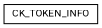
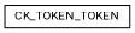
  digraph {
    rankdir=LR
    fontname=Roboto
-   n1 [color=black fillcolor=white fontname=Roboto fontsize=10 height=0.2 label=CK_TOKEN_INFO shape=record style=filled width=0.4]
+   n1 [color=black fillcolor=white fontname=Roboto fontsize=10 height=0.2 label=CK_TOKEN_TOKEN shape=record style=filled width=0.4]
  }
